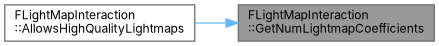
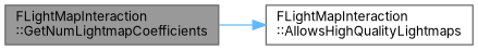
  digraph {
    rankdir=LR
    fontname=Inter
    node [fontname=Inter fontsize=10 shape=box style=filled]
    n1 [color=gray40 fillcolor=grey60 fontcolor=black height=0.2 label="FLightMapInteraction\l::GetNumLightmapCoefficients" width=0.4]
    n2 [color=grey40 fillcolor=white height=0.2 label="FLightMapInteraction\l::AllowsHighQualityLightmaps" width=0.4]
-   n2 -> n1 [color=steelblue1 fontname=Inter fontsize=10 labelfontname=Helvetica labelfontsize=10 style=solid]
+   n1 -> n2 [color=steelblue1 fontname=Inter fontsize=10 labelfontname=Helvetica labelfontsize=10 style=solid]
  }
